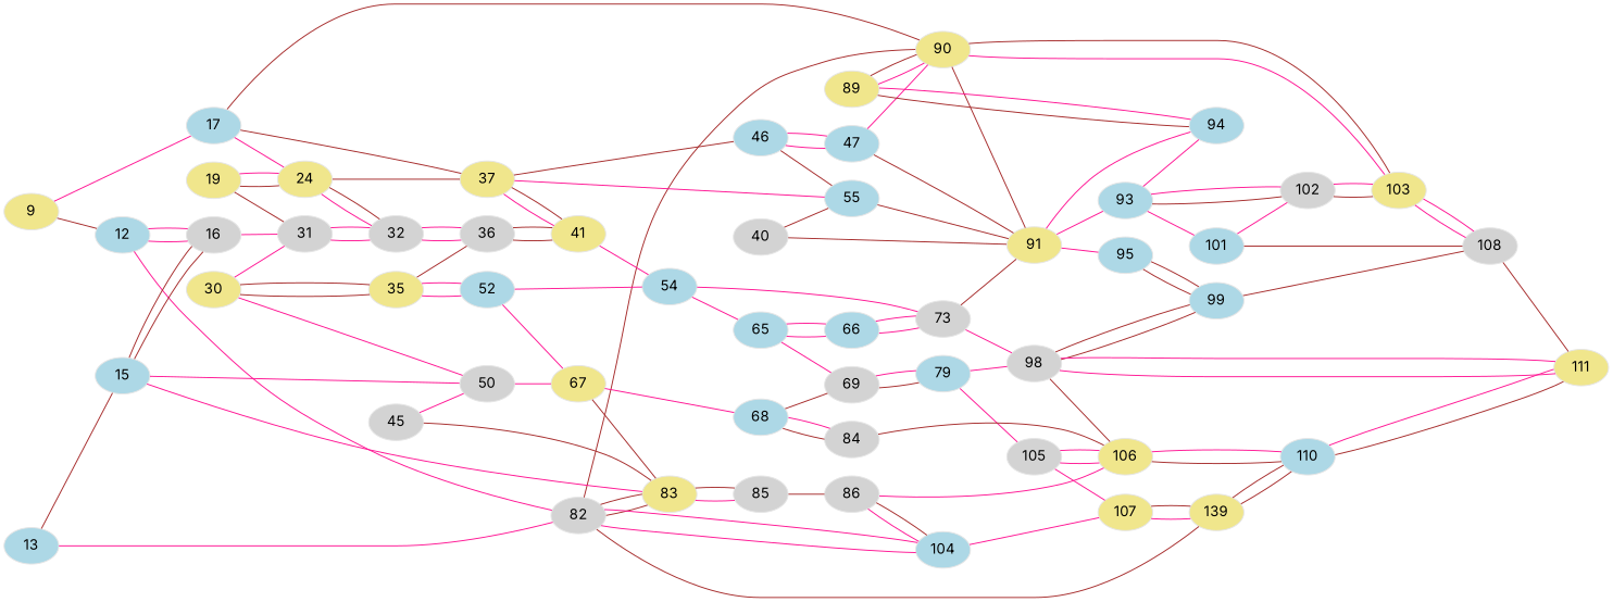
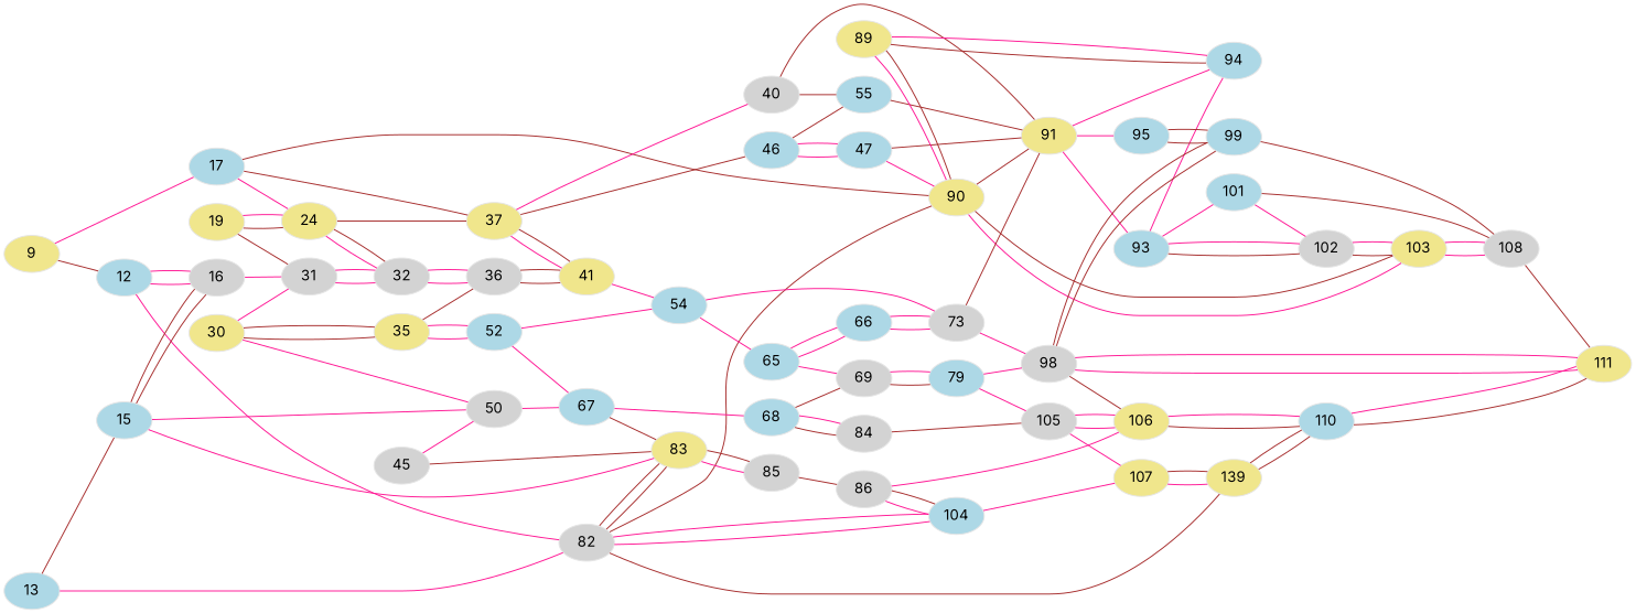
  graph {
    fontname=Inter
    rankdir=LR
    node [color=gray90 fillcolor=lightblue fontname=Inter style=filled]
    edge [color=deeppink fontname=Inter]
    9 [fillcolor=khaki super="+8"]
    12 [super="+2+1"]
    17 [super="+11+6"]
    16 [fillcolor=lightgrey]
    82 [fillcolor=lightgrey super="+81"]
    37 [fillcolor=khaki super="+25+26+20+33"]
    90 [fillcolor=khaki super="+75"]
    24 [fillcolor=khaki]
    31 [fillcolor=lightgrey super="+18"]
    83 [fillcolor=khaki super="+43+42+44+77"]
    104
    n12 [fillcolor=khaki label=139]
    13
    15 [super="+14"]
    50 [fillcolor=lightgrey super="+29+28"]
-   67 [fillcolor=khaki super="+51"]
+   67 [super="+51"]
    85 [fillcolor=lightgrey]
    32 [fillcolor=lightgrey]
    19 [fillcolor=khaki]
    41 [fillcolor=khaki]
    40 [fillcolor=lightgrey super="+39"]
    46 [super="+34+21"]
    91 [fillcolor=khaki super="+64+76+74+60+62+72"]
    103 [fillcolor=khaki]
    36 [fillcolor=lightgrey]
    30 [fillcolor=khaki]
    35 [fillcolor=khaki]
    52
    54 [super="+53"]
    55 [super="+48+49"]
    47 [super="+22"]
    94
    93 [super="+92"]
    95 [super="+78"]
    65
    73 [fillcolor=lightgrey super="+71+57"]
    45 [fillcolor=lightgrey]
    68
    66
    69 [fillcolor=lightgrey]
    98 [fillcolor=lightgrey super="+97"]
    79
    84 [fillcolor=lightgrey]
    106 [fillcolor=khaki super="+96+88+87"]
    105 [fillcolor=lightgrey]
    99
    111 [fillcolor=khaki]
    107 [fillcolor=khaki]
    110
    86 [fillcolor=lightgrey]
    89 [fillcolor=khaki]
    108 [fillcolor=lightgrey super="+100"]
    101
    102 [fillcolor=lightgrey]
    9 -- 12 [color=brown weight=2]
    9 -- 17 [weight=2]
    12 -- 16
    12 -- 16
    12 -- 82
    17 -- 37 [color=brown]
    17 -- 90 [color=brown weight=2]
    17 -- 24
    16 -- 31
    82 -- 90 [color=brown weight=2]
    82 -- 83 [color=brown weight=2]
    82 -- 83 [color=brown]
    82 -- 104
    82 -- 104
    82 -- n12 [color=brown]
    37 -- 41
    37 -- 41 [color=brown]
-   37 -- 55 [weight=2]
+   37 -- 40 [weight=2]
    37 -- 46 [color=brown weight=2]
    90 -- 91 [color=brown]
    90 -- 103
    90 -- 103 [color=brown]
    24 -- 37 [color=brown]
    24 -- 32
    24 -- 32 [color=brown]
    31 -- 32
    31 -- 32
    83 -- 85 [weight=2]
    83 -- 85 [color=brown]
    104 -- 107
    n12 -- 110 [color=brown]
    n12 -- 110 [color=brown]
    13 -- 82 [weight=2]
    13 -- 15 [color=brown]
    15 -- 16 [color=brown]
    15 -- 16 [color=brown]
    15 -- 83
    15 -- 50
    50 -- 67
    67 -- 83 [color=brown]
    67 -- 68
    85 -- 86 [color=brown]
    32 -- 36
    32 -- 36
    19 -- 24 [color=brown]
    19 -- 24
    19 -- 31 [color=brown]
    41 -- 54
    40 -- 91 [color=brown weight=2]
    40 -- 55 [color=brown]
    46 -- 55 [color=brown]
    46 -- 47 [weight=2]
    46 -- 47
    91 -- 94
    91 -- 93
    91 -- 95 [weight=3]
    103 -- 108
    103 -- 108
    36 -- 41 [color=brown]
    36 -- 41 [color=brown]
    30 -- 31
    30 -- 50
    30 -- 35 [color=brown]
    30 -- 35 [color=brown]
    35 -- 36 [color=brown]
    35 -- 52
    35 -- 52
    52 -- 67
    52 -- 54
    54 -- 65
    54 -- 73
    55 -- 91 [color=brown]
    47 -- 90
    47 -- 91 [color=brown]
    93 -- 94
    93 -- 101
    93 -- 102 [color=brown]
    93 -- 102
    95 -- 99 [color=brown]
    95 -- 99 [color=brown]
    65 -- 66
    65 -- 66
    65 -- 69
    73 -- 91 [color=brown weight=2]
    73 -- 98
    45 -- 83 [color=brown]
    45 -- 50 [weight=2]
    68 -- 69 [color=brown]
    68 -- 84 [color=brown]
    68 -- 84
    66 -- 73 [weight=2]
    66 -- 73
    69 -- 79 [color=brown]
    69 -- 79
    98 -- 106 [color=brown]
    98 -- 99 [color=brown]
    98 -- 99 [color=brown]
    98 -- 111
    98 -- 111
    79 -- 98
    79 -- 105
-   84 -- 106 [color=brown]
+   84 -- 105 [color=brown]
    106 -- 110 [color=brown]
    106 -- 110
    105 -- 106 [weight=2]
    105 -- 106
    105 -- 107
    99 -- 108 [color=brown]
    107 -- n12
    107 -- n12 [color=brown]
    110 -- 111 [color=brown]
    110 -- 111
    86 -- 104
    86 -- 104 [color=brown]
    86 -- 106
    89 -- 90 [weight=2]
    89 -- 90 [color=brown]
    89 -- 94 [color=brown]
    89 -- 94
    108 -- 111 [color=brown]
    101 -- 108 [color=brown]
    101 -- 102
    102 -- 103 [color=brown]
    102 -- 103
  }
